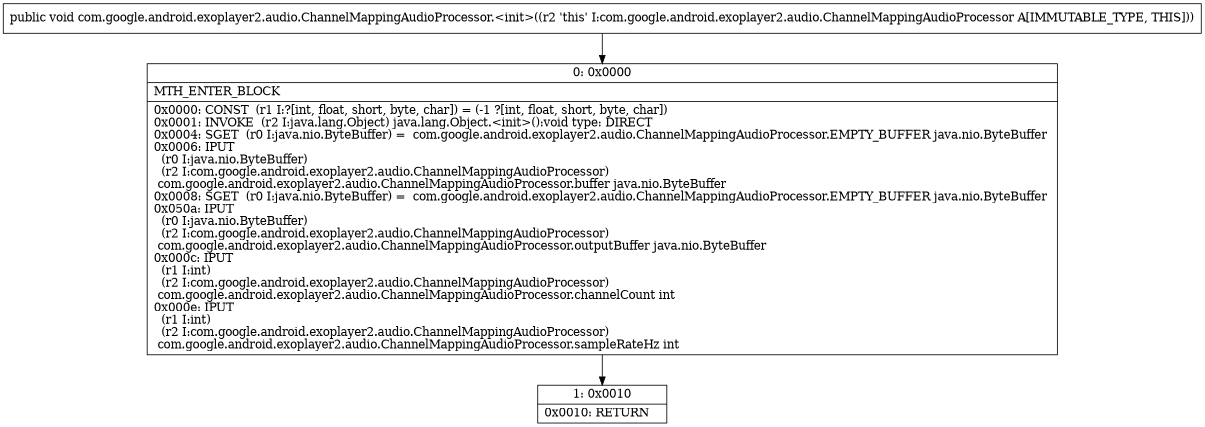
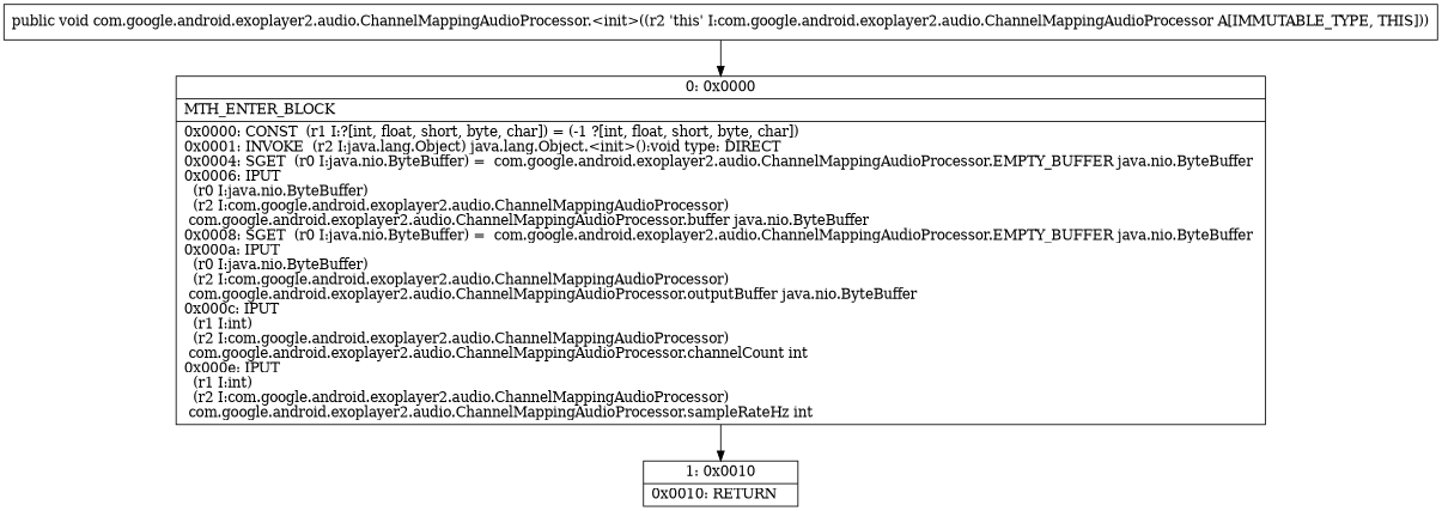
  digraph {
    node [shape=record]
-   n1 [label="{0\:\ 0x0000|MTH_ENTER_BLOCK\l|0x0000: CONST  (r1 I:?[int, float, short, byte, char]) = (\-1 ?[int, float, short, byte, char]) \l0x0001: INVOKE  (r2 I:java.lang.Object) java.lang.Object.\<init\>():void type: DIRECT \l0x0004: SGET  (r0 I:java.nio.ByteBuffer) =  com.google.android.exoplayer2.audio.ChannelMappingAudioProcessor.EMPTY_BUFFER java.nio.ByteBuffer \l0x0006: IPUT  \l  (r0 I:java.nio.ByteBuffer)\l  (r2 I:com.google.android.exoplayer2.audio.ChannelMappingAudioProcessor)\l com.google.android.exoplayer2.audio.ChannelMappingAudioProcessor.buffer java.nio.ByteBuffer \l0x0008: SGET  (r0 I:java.nio.ByteBuffer) =  com.google.android.exoplayer2.audio.ChannelMappingAudioProcessor.EMPTY_BUFFER java.nio.ByteBuffer \l0x050a: IPUT  \l  (r0 I:java.nio.ByteBuffer)\l  (r2 I:com.google.android.exoplayer2.audio.ChannelMappingAudioProcessor)\l com.google.android.exoplayer2.audio.ChannelMappingAudioProcessor.outputBuffer java.nio.ByteBuffer \l0x000c: IPUT  \l  (r1 I:int)\l  (r2 I:com.google.android.exoplayer2.audio.ChannelMappingAudioProcessor)\l com.google.android.exoplayer2.audio.ChannelMappingAudioProcessor.channelCount int \l0x000e: IPUT  \l  (r1 I:int)\l  (r2 I:com.google.android.exoplayer2.audio.ChannelMappingAudioProcessor)\l com.google.android.exoplayer2.audio.ChannelMappingAudioProcessor.sampleRateHz int \l}"]
+   n1 [label="{0\:\ 0x0000|MTH_ENTER_BLOCK\l|0x0000: CONST  (r1 I:?[int, float, short, byte, char]) = (\-1 ?[int, float, short, byte, char]) \l0x0001: INVOKE  (r2 I:java.lang.Object) java.lang.Object.\<init\>():void type: DIRECT \l0x0004: SGET  (r0 I:java.nio.ByteBuffer) =  com.google.android.exoplayer2.audio.ChannelMappingAudioProcessor.EMPTY_BUFFER java.nio.ByteBuffer \l0x0006: IPUT  \l  (r0 I:java.nio.ByteBuffer)\l  (r2 I:com.google.android.exoplayer2.audio.ChannelMappingAudioProcessor)\l com.google.android.exoplayer2.audio.ChannelMappingAudioProcessor.buffer java.nio.ByteBuffer \l0x0008: SGET  (r0 I:java.nio.ByteBuffer) =  com.google.android.exoplayer2.audio.ChannelMappingAudioProcessor.EMPTY_BUFFER java.nio.ByteBuffer \l0x000a: IPUT  \l  (r0 I:java.nio.ByteBuffer)\l  (r2 I:com.google.android.exoplayer2.audio.ChannelMappingAudioProcessor)\l com.google.android.exoplayer2.audio.ChannelMappingAudioProcessor.outputBuffer java.nio.ByteBuffer \l0x000c: IPUT  \l  (r1 I:int)\l  (r2 I:com.google.android.exoplayer2.audio.ChannelMappingAudioProcessor)\l com.google.android.exoplayer2.audio.ChannelMappingAudioProcessor.channelCount int \l0x000e: IPUT  \l  (r1 I:int)\l  (r2 I:com.google.android.exoplayer2.audio.ChannelMappingAudioProcessor)\l com.google.android.exoplayer2.audio.ChannelMappingAudioProcessor.sampleRateHz int \l}"]
    n2 [label="{1\:\ 0x0010|0x0010: RETURN   \l}"]
    n3 [label="{public void com.google.android.exoplayer2.audio.ChannelMappingAudioProcessor.\<init\>((r2 'this' I:com.google.android.exoplayer2.audio.ChannelMappingAudioProcessor A[IMMUTABLE_TYPE, THIS])) }"]
    n1 -> n2
    n3 -> n1
  }
